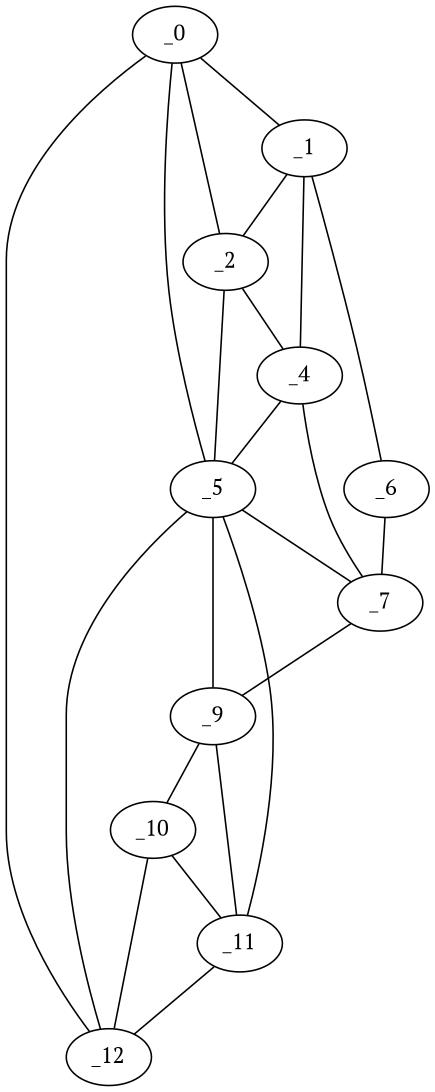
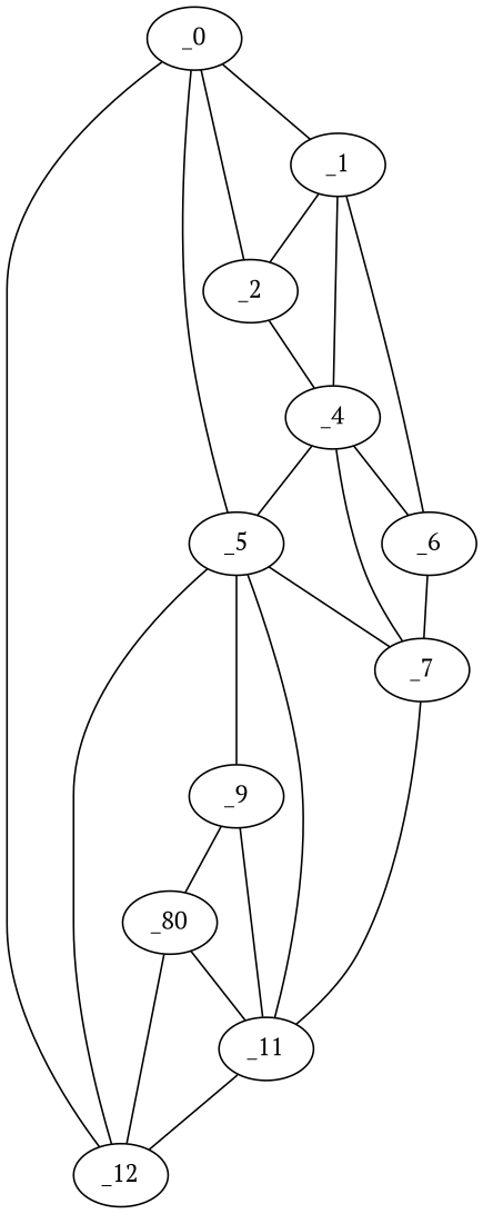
  graph {
    fontname="PT Serif"
    node [fontname="PT Serif"]
    edge [fontname="PT Serif" valence=1]
    _0 [x=5 y=73]
    _1 [x=10 y=57]
    _2 [x=21 y=60]
    _5 [x=46 y=67]
    _12 [x=126 y=63]
    _4 [x=41 y=51]
    _6 [x=47 y=42]
    _7 [x=50 y=56]
    _9 [x=88 y=46]
    _11 [x=112 y=59]
-   _10 [x=108 y=53]
+   _10 [x=108 y=53 label=_80]
    _0 -- _1
    _0 -- _2 [valence=2]
    _0 -- _5
    _0 -- _12
    _1 -- _2 [valence=2]
    _1 -- _4
    _1 -- _6
-   _2 -- _5 [valence=2]
    _2 -- _4
    _5 -- _12 [valence=2]
    _5 -- _7
    _5 -- _9 [valence=2]
    _5 -- _11
    _4 -- _5 [valence=2]
+   _4 -- _6 [valence=2]
    _4 -- _7 [valence=2]
    _6 -- _7
-   _7 -- _9
+   _7 -- _11
    _9 -- _11
    _9 -- _10
    _11 -- _12 [valence=2]
    _10 -- _12
    _10 -- _11 [valence=2]
  }
